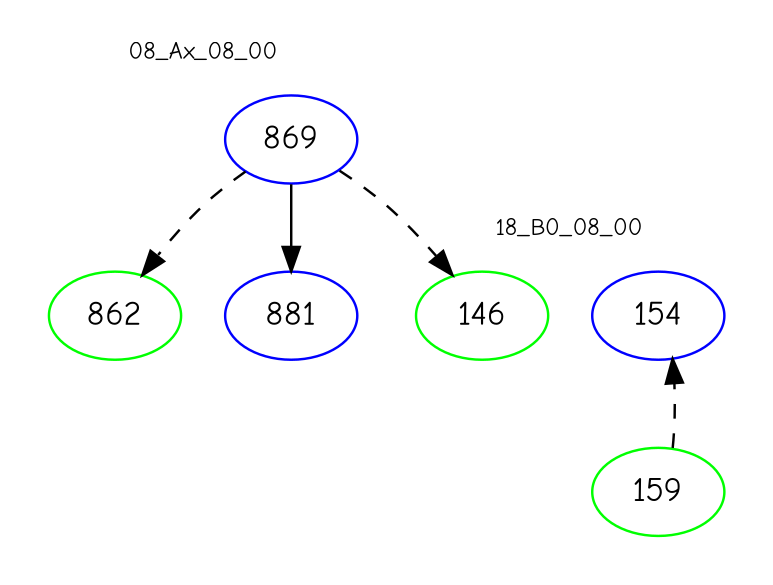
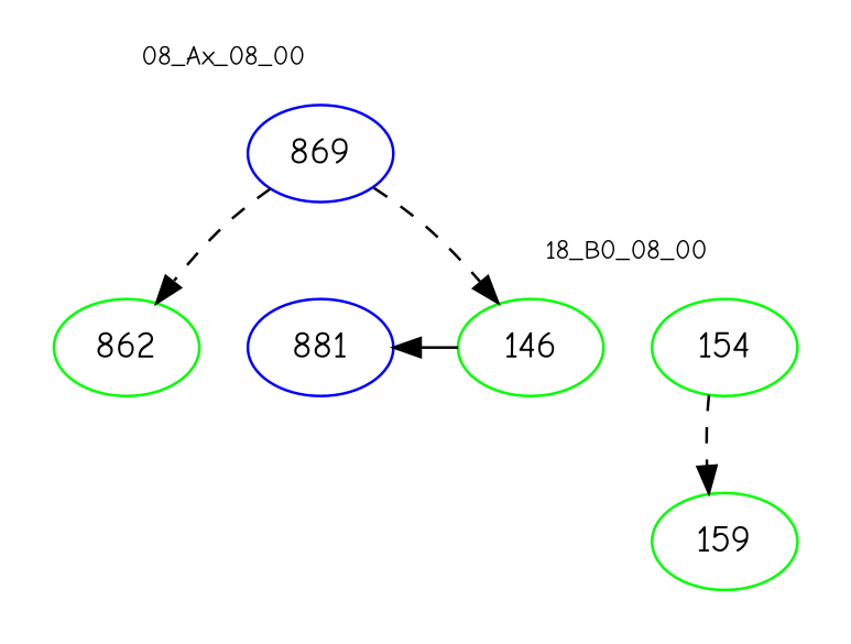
  digraph {
    fontname="Comic Neue"
    node [color=blue fontname="Comic Neue"]
    edge [color=black fontname="Comic Neue" style=dashed]
    n1 [label=869]
    n2 [color=green label=862]
    n3 [label=881]
-   n4 [label=154]
+   n4 [color=green label=154]
    n5 [color=green label=146]
    n6 [color=green label=159]
    subgraph cluster_1 {
      color=white
      fontsize=10
      label="08_Ax_08_00"
      n1
      n2
      n3
    }
    subgraph cluster_2 {
      color=white
      fontsize=10
      label="18_B0_08_00"
      n4
      n5
      n6
    }
    n1 -> n2
-   n1 -> n3 [style=solid]
+   n5 -> n3 [style=solid]
    n1 -> n5
-   n6 -> n4
+   n4 -> n6
  }
